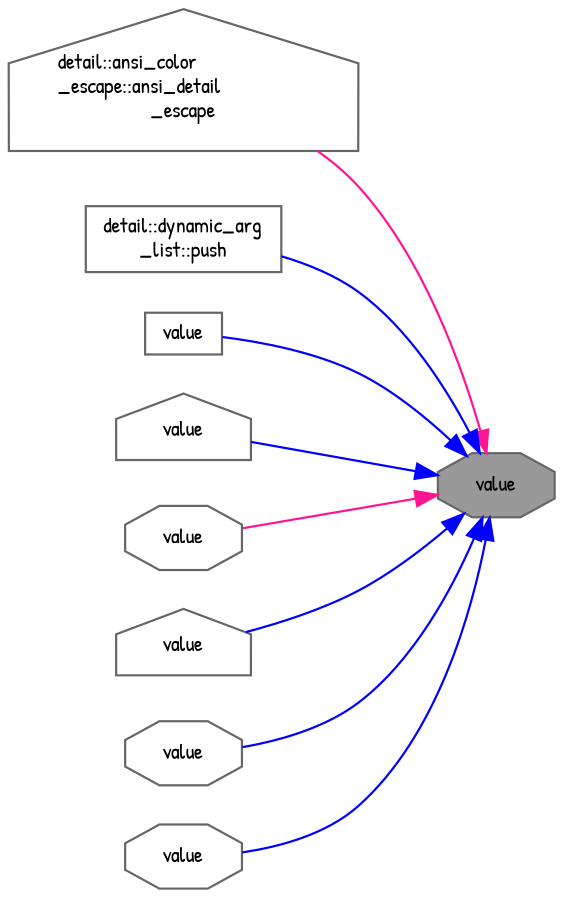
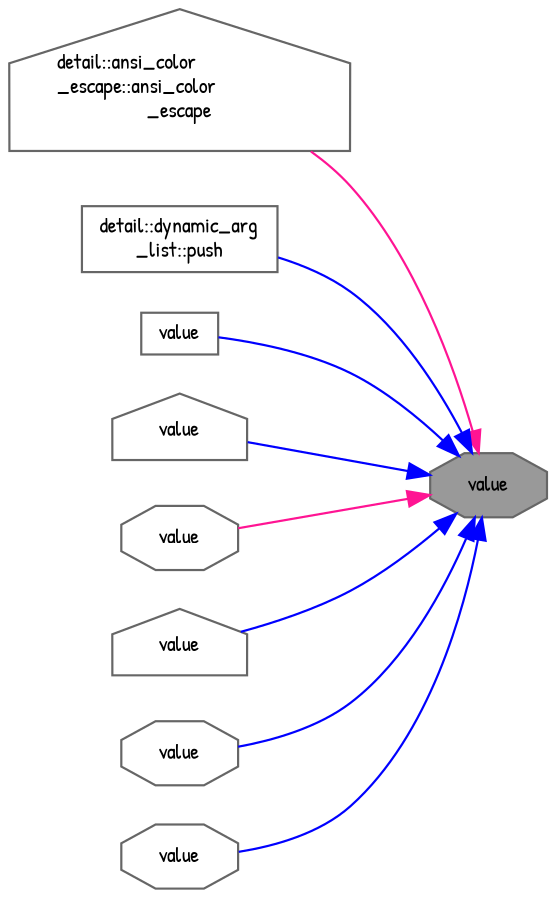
  digraph {
    rankdir=RL
    fontname="Patrick Hand"
    node [color=grey40 fillcolor=white fontname="Patrick Hand" fontsize=10 shape=octagon style=filled]
    edge [color=blue dir=back fontname="Patrick Hand" fontsize=10 labelfontname=Helvetica labelfontsize=10 style=solid]
    n1 [color=gray40 fillcolor=grey60 fontcolor=black height=0.2 label=value width=0.4]
-   n2 [height=0.2 label="detail::ansi_color\l_escape::ansi_detail\l_escape" shape=house width=0.4]
+   n2 [height=0.2 label="detail::ansi_color\l_escape::ansi_color\l_escape" shape=house width=0.4]
    n3 [height=0.2 label="detail::dynamic_arg\l_list::push" shape=box width=0.4]
    n4 [height=0.2 label=value shape=box width=0.4]
    n5 [height=0.2 label=value shape=house width=0.4]
    n6 [height=0.2 label=value width=0.4]
    n7 [height=0.2 label=value shape=house width=0.4]
    n8 [height=0.2 label=value width=0.4]
    n9 [height=0.2 label=value width=0.4]
    n1 -> n2 [color=deeppink]
    n1 -> n3
    n1 -> n4
    n1 -> n5
    n1 -> n6 [color=deeppink]
    n1 -> n7
    n1 -> n8
    n1 -> n9
  }
